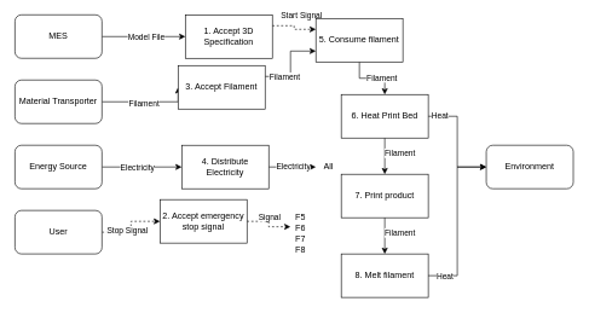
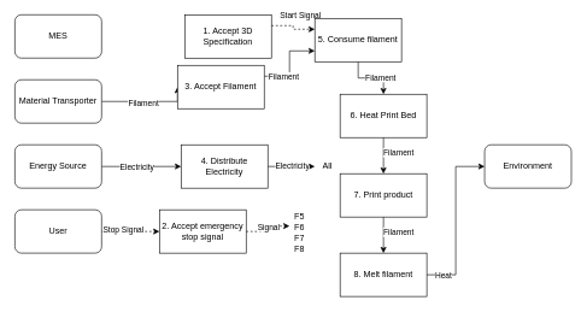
  <mxCell id="0" />
  <mxCell id="1" parent="0" />
- <mxCell id="2" style="edgeStyle=orthogonalEdgeStyle;rounded=0;orthogonalLoop=1;jettySize=auto;html=1;exitX=1;exitY=0.5;exitDx=0;exitDy=0;entryX=0;entryY=0.5;entryDx=0;entryDy=0;" edge="1" parent="1" source="4" target="14"><mxGeometry relative="1" as="geometry"><Array as="points"><mxPoint x="140" y="50" /></Array></mxGeometry></mxCell>
- <mxCell id="3" value="Model File" style="edgeLabel;html=1;align=center;verticalAlign=middle;resizable=0;points=[];" vertex="1" connectable="0" parent="2"><mxGeometry x="0.377" y="-2" relative="1" as="geometry"><mxPoint x="-19" y="-2" as="offset" /></mxGeometry></mxCell>
  <mxCell id="4" value="MES" style="shape=rect;html=1;rounded=1;whiteSpace=wrap;align=center;" vertex="1" parent="1"><mxGeometry x="20" y="20" width="120" height="60" as="geometry" /></mxCell>
  <mxCell id="5" style="edgeStyle=orthogonalEdgeStyle;rounded=0;orthogonalLoop=1;jettySize=auto;html=1;exitX=1;exitY=0.5;exitDx=0;exitDy=0;entryX=0;entryY=0.5;entryDx=0;entryDy=0;" edge="1" parent="1" source="7" target="17"><mxGeometry relative="1" as="geometry" /></mxCell>
  <mxCell id="6" value="Electricity" style="edgeLabel;html=1;align=center;verticalAlign=middle;resizable=0;points=[];" vertex="1" connectable="0" parent="5"><mxGeometry x="-0.127" y="-1" relative="1" as="geometry"><mxPoint as="offset" /></mxGeometry></mxCell>
  <mxCell id="7" value="Energy Source" style="shape=rect;html=1;rounded=1;whiteSpace=wrap;align=center;" vertex="1" parent="1"><mxGeometry x="20" y="200" width="120" height="60" as="geometry" /></mxCell>
  <mxCell id="8" style="edgeStyle=orthogonalEdgeStyle;rounded=0;orthogonalLoop=1;jettySize=auto;html=1;exitX=1;exitY=0.5;exitDx=0;exitDy=0;entryX=0;entryY=0.5;entryDx=0;entryDy=0;" edge="1" parent="1" source="10" target="20"><mxGeometry relative="1" as="geometry"><mxPoint x="200" y="40" as="targetPoint" /><Array as="points"><mxPoint x="140" y="140" /></Array></mxGeometry></mxCell>
  <mxCell id="9" value="Filament" style="edgeLabel;html=1;align=center;verticalAlign=middle;resizable=0;points=[];" vertex="1" connectable="0" parent="8"><mxGeometry x="-0.091" y="-1" relative="1" as="geometry"><mxPoint as="offset" /></mxGeometry></mxCell>
  <mxCell id="10" value="Material Transporter" style="shape=rect;html=1;rounded=1;whiteSpace=wrap;align=center;" vertex="1" parent="1"><mxGeometry x="20" y="110" width="120" height="60" as="geometry" /></mxCell>
  <mxCell id="11" value="Environment" style="shape=rect;html=1;rounded=1;whiteSpace=wrap;align=center;" vertex="1" parent="1"><mxGeometry x="670" y="200" width="120" height="60" as="geometry" /></mxCell>
  <mxCell id="12" style="edgeStyle=orthogonalEdgeStyle;rounded=0;orthogonalLoop=1;jettySize=auto;html=1;exitX=1;exitY=0.25;exitDx=0;exitDy=0;entryX=0;entryY=0.25;entryDx=0;entryDy=0;dashed=1;" edge="1" parent="1" source="14" target="26"><mxGeometry relative="1" as="geometry" /></mxCell>
  <mxCell id="13" value="Start Signal" style="edgeLabel;html=1;align=center;verticalAlign=middle;resizable=0;points=[];" vertex="1" connectable="0" parent="12"><mxGeometry x="-0.38" y="-2" relative="1" as="geometry"><mxPoint x="19" y="-17" as="offset" /></mxGeometry></mxCell>
  <mxCell id="14" value="1. Accept 3D Specification" style="rounded=0;whiteSpace=wrap;html=1;" vertex="1" parent="1"><mxGeometry x="255" y="20" width="120" height="60" as="geometry" /></mxCell>
  <mxCell id="15" style="edgeStyle=orthogonalEdgeStyle;rounded=0;orthogonalLoop=1;jettySize=auto;html=1;exitX=1;exitY=0.5;exitDx=0;exitDy=0;entryX=0;entryY=0.5;entryDx=0;entryDy=0;" edge="1" parent="1" source="17" target="50"><mxGeometry relative="1" as="geometry" /></mxCell>
  <mxCell id="16" value="Electricity" style="edgeLabel;html=1;align=center;verticalAlign=middle;resizable=0;points=[];" vertex="1" connectable="0" parent="15"><mxGeometry x="0.015" y="1" relative="1" as="geometry"><mxPoint as="offset" /></mxGeometry></mxCell>
  <mxCell id="17" value="4. Distribute Electricity" style="rounded=0;whiteSpace=wrap;html=1;" vertex="1" parent="1"><mxGeometry x="250" y="200" width="120" height="60" as="geometry" /></mxCell>
  <mxCell id="18" style="edgeStyle=orthogonalEdgeStyle;rounded=0;orthogonalLoop=1;jettySize=auto;html=1;exitX=1;exitY=0.25;exitDx=0;exitDy=0;entryX=0;entryY=0.75;entryDx=0;entryDy=0;" edge="1" parent="1" source="20" target="26"><mxGeometry relative="1" as="geometry" /></mxCell>
  <mxCell id="19" value="Filament" style="edgeLabel;html=1;align=center;verticalAlign=middle;resizable=0;points=[];" vertex="1" connectable="0" parent="18"><mxGeometry x="-0.847" relative="1" as="geometry"><mxPoint x="18" as="offset" /></mxGeometry></mxCell>
  <mxCell id="20" value="3. Accept Filament" style="rounded=0;whiteSpace=wrap;html=1;" vertex="1" parent="1"><mxGeometry x="245" y="90" width="120" height="60" as="geometry" /></mxCell>
  <mxCell id="21" style="edgeStyle=orthogonalEdgeStyle;rounded=0;orthogonalLoop=1;jettySize=auto;html=1;exitX=1;exitY=0.5;exitDx=0;exitDy=0;entryX=0;entryY=0.5;entryDx=0;entryDy=0;dashed=1;" edge="1" parent="1" source="23" target="44"><mxGeometry relative="1" as="geometry" /></mxCell>
  <mxCell id="22" value="Signal" style="edgeLabel;html=1;align=center;verticalAlign=middle;resizable=0;points=[];" vertex="1" connectable="0" parent="21"><mxGeometry x="-0.407" y="-1" relative="1" as="geometry"><mxPoint x="10" y="-8" as="offset" /></mxGeometry></mxCell>
- <mxCell id="23" value="2. Accept emergency stop signal" style="rounded=0;whiteSpace=wrap;html=1;" vertex="1" parent="1"><mxGeometry x="220" y="275" width="120" height="60" as="geometry" /></mxCell>
+ <mxCell id="23" value="2. Accept emergency stop signal" style="rounded=0;whiteSpace=wrap;html=1;" vertex="1" parent="1"><mxGeometry x="220" y="290" width="120" height="60" as="geometry" /></mxCell>
  <mxCell id="24" style="edgeStyle=orthogonalEdgeStyle;rounded=0;orthogonalLoop=1;jettySize=auto;html=1;exitX=0.5;exitY=1;exitDx=0;exitDy=0;entryX=0.5;entryY=0;entryDx=0;entryDy=0;" edge="1" parent="1" source="26" target="37"><mxGeometry relative="1" as="geometry"><mxPoint x="510" y="120" as="targetPoint" /></mxGeometry></mxCell>
  <mxCell id="25" value="Filament" style="edgeLabel;html=1;align=center;verticalAlign=middle;resizable=0;points=[];" vertex="1" connectable="0" parent="24"><mxGeometry x="-0.16" y="1" relative="1" as="geometry"><mxPoint x="19" as="offset" /></mxGeometry></mxCell>
  <mxCell id="26" value="5. Consume filament" style="rounded=0;whiteSpace=wrap;html=1;" vertex="1" parent="1"><mxGeometry x="435" y="25" width="120" height="60" as="geometry" /></mxCell>
  <mxCell id="27" style="edgeStyle=orthogonalEdgeStyle;rounded=0;orthogonalLoop=1;jettySize=auto;html=1;exitX=0.5;exitY=1;exitDx=0;exitDy=0;" edge="1" parent="1" source="37" target="34"><mxGeometry relative="1" as="geometry"><mxPoint x="510" y="200" as="sourcePoint" /></mxGeometry></mxCell>
  <mxCell id="28" value="Filament" style="edgeLabel;html=1;align=center;verticalAlign=middle;resizable=0;points=[];" vertex="1" connectable="0" parent="27"><mxGeometry x="-0.2" y="-1" relative="1" as="geometry"><mxPoint x="21" as="offset" /></mxGeometry></mxCell>
- <mxCell id="29" style="edgeStyle=orthogonalEdgeStyle;rounded=0;orthogonalLoop=1;jettySize=auto;html=1;entryX=0;entryY=0.5;entryDx=0;entryDy=0;exitX=1;exitY=0.5;exitDx=0;exitDy=0;" edge="1" parent="1" source="37" target="11"><mxGeometry relative="1" as="geometry"><mxPoint x="660" y="290" as="targetPoint" /><mxPoint x="610" y="150" as="sourcePoint" /></mxGeometry></mxCell>
- <mxCell id="30" value="Heat" style="edgeLabel;html=1;align=center;verticalAlign=middle;resizable=0;points=[];" vertex="1" connectable="0" parent="29"><mxGeometry x="-0.8" y="1" relative="1" as="geometry"><mxPoint as="offset" /></mxGeometry></mxCell>
  <mxCell id="31" value="8. Melt filament" style="rounded=0;whiteSpace=wrap;html=1;" vertex="1" parent="1"><mxGeometry x="470" y="350" width="120" height="60" as="geometry" /></mxCell>
  <mxCell id="32" style="edgeStyle=orthogonalEdgeStyle;rounded=0;orthogonalLoop=1;jettySize=auto;html=1;exitX=0.5;exitY=1;exitDx=0;exitDy=0;entryX=0.5;entryY=0;entryDx=0;entryDy=0;" edge="1" parent="1" source="34" target="31"><mxGeometry relative="1" as="geometry"><mxPoint x="510" y="330" as="targetPoint" /></mxGeometry></mxCell>
  <mxCell id="33" value="Filament" style="edgeLabel;html=1;align=center;verticalAlign=middle;resizable=0;points=[];" vertex="1" connectable="0" parent="32"><mxGeometry x="-0.05" y="1" relative="1" as="geometry"><mxPoint x="19" y="-4" as="offset" /></mxGeometry></mxCell>
  <mxCell id="34" value="7. Print product" style="rounded=0;whiteSpace=wrap;html=1;" vertex="1" parent="1"><mxGeometry x="470" y="240" width="120" height="60" as="geometry" /></mxCell>
  <mxCell id="35" style="edgeStyle=orthogonalEdgeStyle;rounded=0;orthogonalLoop=1;jettySize=auto;html=1;entryX=0;entryY=0.5;entryDx=0;entryDy=0;exitX=1;exitY=0.5;exitDx=0;exitDy=0;" edge="1" parent="1" source="31" target="11"><mxGeometry relative="1" as="geometry"><mxPoint x="610" y="380" as="sourcePoint" /></mxGeometry></mxCell>
  <mxCell id="36" value="Heat" style="edgeLabel;html=1;align=center;verticalAlign=middle;resizable=0;points=[];" vertex="1" connectable="0" parent="35"><mxGeometry x="-0.809" relative="1" as="geometry"><mxPoint as="offset" /></mxGeometry></mxCell>
  <mxCell id="37" value="6. Heat Print Bed" style="rounded=0;whiteSpace=wrap;html=1;" vertex="1" parent="1"><mxGeometry x="470" y="130" width="120" height="60" as="geometry" /></mxCell>
  <mxCell id="38" style="edgeStyle=orthogonalEdgeStyle;rounded=0;orthogonalLoop=1;jettySize=auto;html=1;exitX=1;exitY=0.5;exitDx=0;exitDy=0;entryX=0;entryY=0.5;entryDx=0;entryDy=0;dashed=1;" edge="1" parent="1" source="40" target="23"><mxGeometry relative="1" as="geometry" /></mxCell>
  <mxCell id="39" value="Stop Signal" style="edgeLabel;html=1;align=center;verticalAlign=middle;resizable=0;points=[];" vertex="1" connectable="0" parent="38"><mxGeometry x="-0.275" y="3" relative="1" as="geometry"><mxPoint as="offset" /></mxGeometry></mxCell>
  <mxCell id="40" value="User" style="shape=rect;html=1;rounded=1;whiteSpace=wrap;align=center;" vertex="1" parent="1"><mxGeometry x="20" y="290" width="120" height="60" as="geometry" /></mxCell>
  <mxCell id="41" value="" style="shape=table;startSize=0;container=1;collapsible=0;childLayout=tableLayout;fontSize=11;fillColor=none;strokeColor=none;" vertex="1" parent="1"><mxGeometry x="400" y="290" width="60" height="60" as="geometry" /></mxCell>
  <mxCell id="42" value="" style="shape=tableRow;horizontal=0;startSize=0;swimlaneHead=0;swimlaneBody=0;strokeColor=inherit;top=0;left=0;bottom=0;right=0;collapsible=0;dropTarget=0;fillColor=none;points=[[0,0.5],[1,0.5]];portConstraint=eastwest;fontSize=16;" vertex="1" parent="41"><mxGeometry width="60" height="15" as="geometry" /></mxCell>
  <mxCell id="43" value="F5" style="shape=partialRectangle;html=1;whiteSpace=wrap;connectable=0;strokeColor=inherit;overflow=hidden;fillColor=none;top=0;left=0;bottom=0;right=0;pointerEvents=1;fontSize=12;align=left;spacingLeft=5;" vertex="1" parent="42"><mxGeometry width="60" height="15" as="geometry"><mxRectangle width="60" height="15" as="alternateBounds" /></mxGeometry></mxCell>
  <mxCell id="44" value="" style="shape=tableRow;horizontal=0;startSize=0;swimlaneHead=0;swimlaneBody=0;strokeColor=inherit;top=0;left=0;bottom=0;right=0;collapsible=0;dropTarget=0;fillColor=none;points=[[0,0.5],[1,0.5]];portConstraint=eastwest;fontSize=16;" vertex="1" parent="41"><mxGeometry y="15" width="60" height="15" as="geometry" /></mxCell>
  <mxCell id="45" value="F6" style="shape=partialRectangle;html=1;whiteSpace=wrap;connectable=0;strokeColor=inherit;overflow=hidden;fillColor=none;top=0;left=0;bottom=0;right=0;pointerEvents=1;fontSize=12;align=left;spacingLeft=5;" vertex="1" parent="44"><mxGeometry width="60" height="15" as="geometry"><mxRectangle width="60" height="15" as="alternateBounds" /></mxGeometry></mxCell>
  <mxCell id="46" value="" style="shape=tableRow;horizontal=0;startSize=0;swimlaneHead=0;swimlaneBody=0;strokeColor=inherit;top=0;left=0;bottom=0;right=0;collapsible=0;dropTarget=0;fillColor=none;points=[[0,0.5],[1,0.5]];portConstraint=eastwest;fontSize=16;" vertex="1" parent="41"><mxGeometry y="30" width="60" height="15" as="geometry" /></mxCell>
  <mxCell id="47" value="F7" style="shape=partialRectangle;html=1;whiteSpace=wrap;connectable=0;strokeColor=inherit;overflow=hidden;fillColor=none;top=0;left=0;bottom=0;right=0;pointerEvents=1;fontSize=12;align=left;spacingLeft=5;" vertex="1" parent="46"><mxGeometry width="60" height="15" as="geometry"><mxRectangle width="60" height="15" as="alternateBounds" /></mxGeometry></mxCell>
  <mxCell id="48" style="shape=tableRow;horizontal=0;startSize=0;swimlaneHead=0;swimlaneBody=0;strokeColor=inherit;top=0;left=0;bottom=0;right=0;collapsible=0;dropTarget=0;fillColor=none;points=[[0,0.5],[1,0.5]];portConstraint=eastwest;fontSize=16;" vertex="1" parent="41"><mxGeometry y="45" width="60" height="15" as="geometry" /></mxCell>
  <mxCell id="49" value="F8" style="shape=partialRectangle;html=1;whiteSpace=wrap;connectable=0;strokeColor=inherit;overflow=hidden;fillColor=none;top=0;left=0;bottom=0;right=0;pointerEvents=1;fontSize=12;align=left;spacingLeft=5;" vertex="1" parent="48"><mxGeometry width="60" height="15" as="geometry"><mxRectangle width="60" height="15" as="alternateBounds" /></mxGeometry></mxCell>
  <mxCell id="50" value="All" style="text;html=1;strokeColor=none;fillColor=none;align=center;verticalAlign=middle;whiteSpace=wrap;overflow=hidden;" vertex="1" parent="1"><mxGeometry x="435" y="220" width="35" height="20" as="geometry" /></mxCell>
